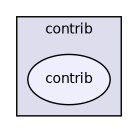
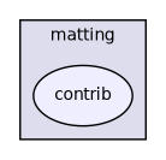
  digraph {
    compound=true
    rankdir=LR
    n1 [fillcolor="#eeeeff" fontname=Helvetica fontsize=10 label=contrib pencolor=black shape=ellipse style=filled]
    subgraph cluster_1 {
      bgcolor="#ddddee"
      fontname=Helvetica
      fontsize=10
-     label=contrib
+     label=matting
      pencolor=black
      n1
    }
  }
